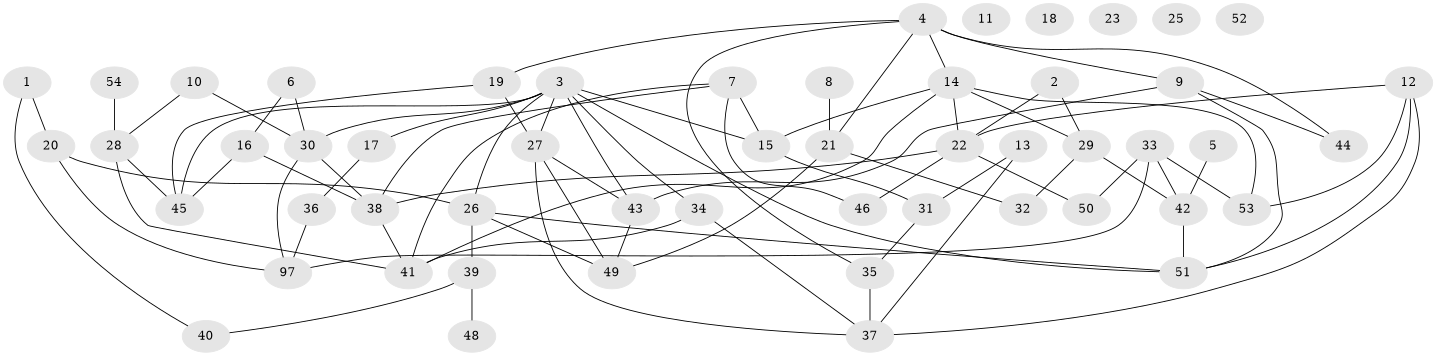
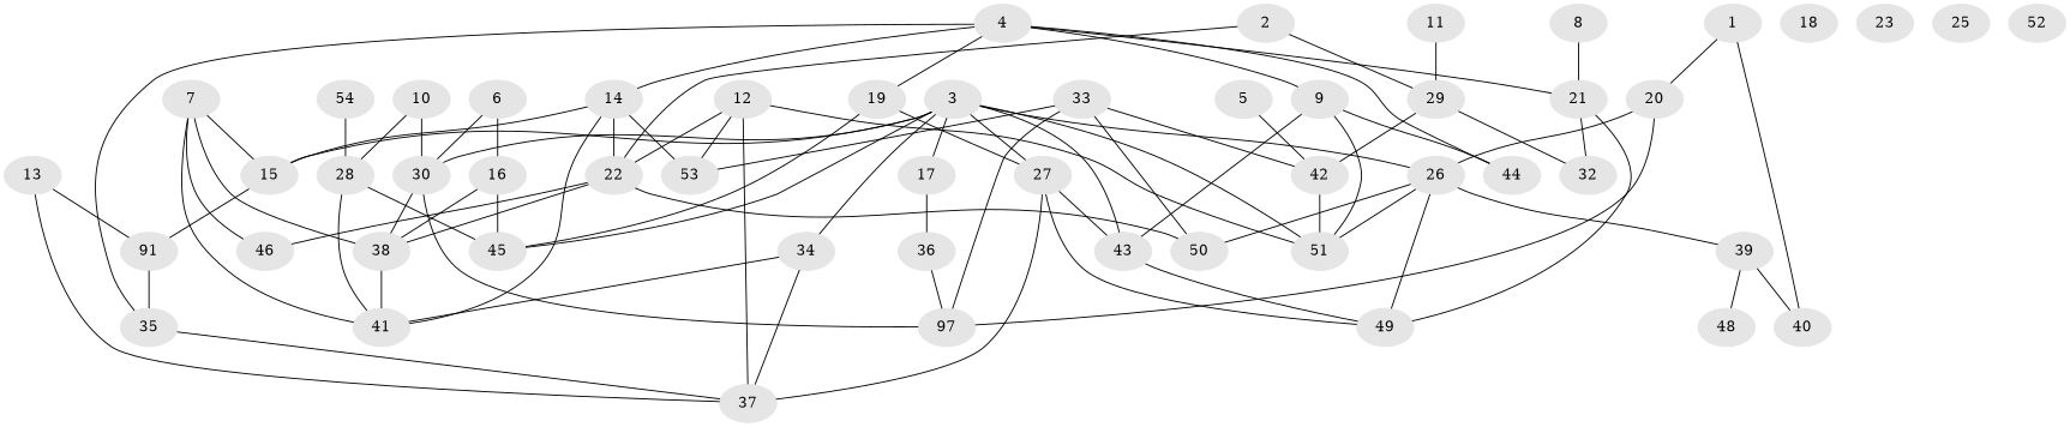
  graph {
    node [color=gray90 style=filled]
    1
    20
    40
    26
    n5 [label=97]
    2
    22
    29
    38
    46
    50
    42
    32
    3
    15
    17
    30
    34
    43
    45
    51
    27
-   31
+   31 [label=91]
    36
    49
    39
    41
    37
    4
    9
    14
    19
    21
    35
    44
    53
    5
    6
    16
    7
    8
    10
    28
    11
    12
    13
    18
    23
    n49 [label=54]
    25
    48
    33
    52
    1 -- 20
    1 -- 40
    20 -- 26
    20 -- n5
+   26 -- 50
    26 -- 51
    26 -- 49
    26 -- 39
    2 -- 22
    2 -- 29
    22 -- 38
    22 -- 46
    22 -- 50
    29 -- 42
    29 -- 32
    38 -- 41
    42 -- 51
    3 -- 26
    3 -- 15
    3 -- 17
    3 -- 30
    3 -- 34
    3 -- 43
    3 -- 45
    3 -- 51
    3 -- 27
    15 -- 31
    17 -- 36
    30 -- n5
    30 -- 38
    34 -- 41
    34 -- 37
    43 -- 49
    27 -- 43
    27 -- 49
    27 -- 37
    31 -- 35
    36 -- n5
    39 -- 40
    39 -- 48
    4 -- 9
    4 -- 14
    4 -- 19
    4 -- 21
    4 -- 35
    4 -- 44
    9 -- 43
    9 -- 51
    9 -- 44
    14 -- 22
-   14 -- 29
+   11 -- 29
    14 -- 15
    14 -- 41
    14 -- 53
    19 -- 45
    19 -- 27
    21 -- 32
    21 -- 49
    35 -- 37
    5 -- 42
    6 -- 30
    6 -- 16
    16 -- 38
    16 -- 45
    7 -- 38
    7 -- 46
    7 -- 15
    7 -- 41
    8 -- 21
    10 -- 30
    10 -- 28
    28 -- 45
    28 -- 41
    12 -- 22
    12 -- 51
    12 -- 37
    12 -- 53
    13 -- 31
    13 -- 37
    n49 -- 28
    33 -- n5
    33 -- 50
    33 -- 42
    33 -- 53
  }
